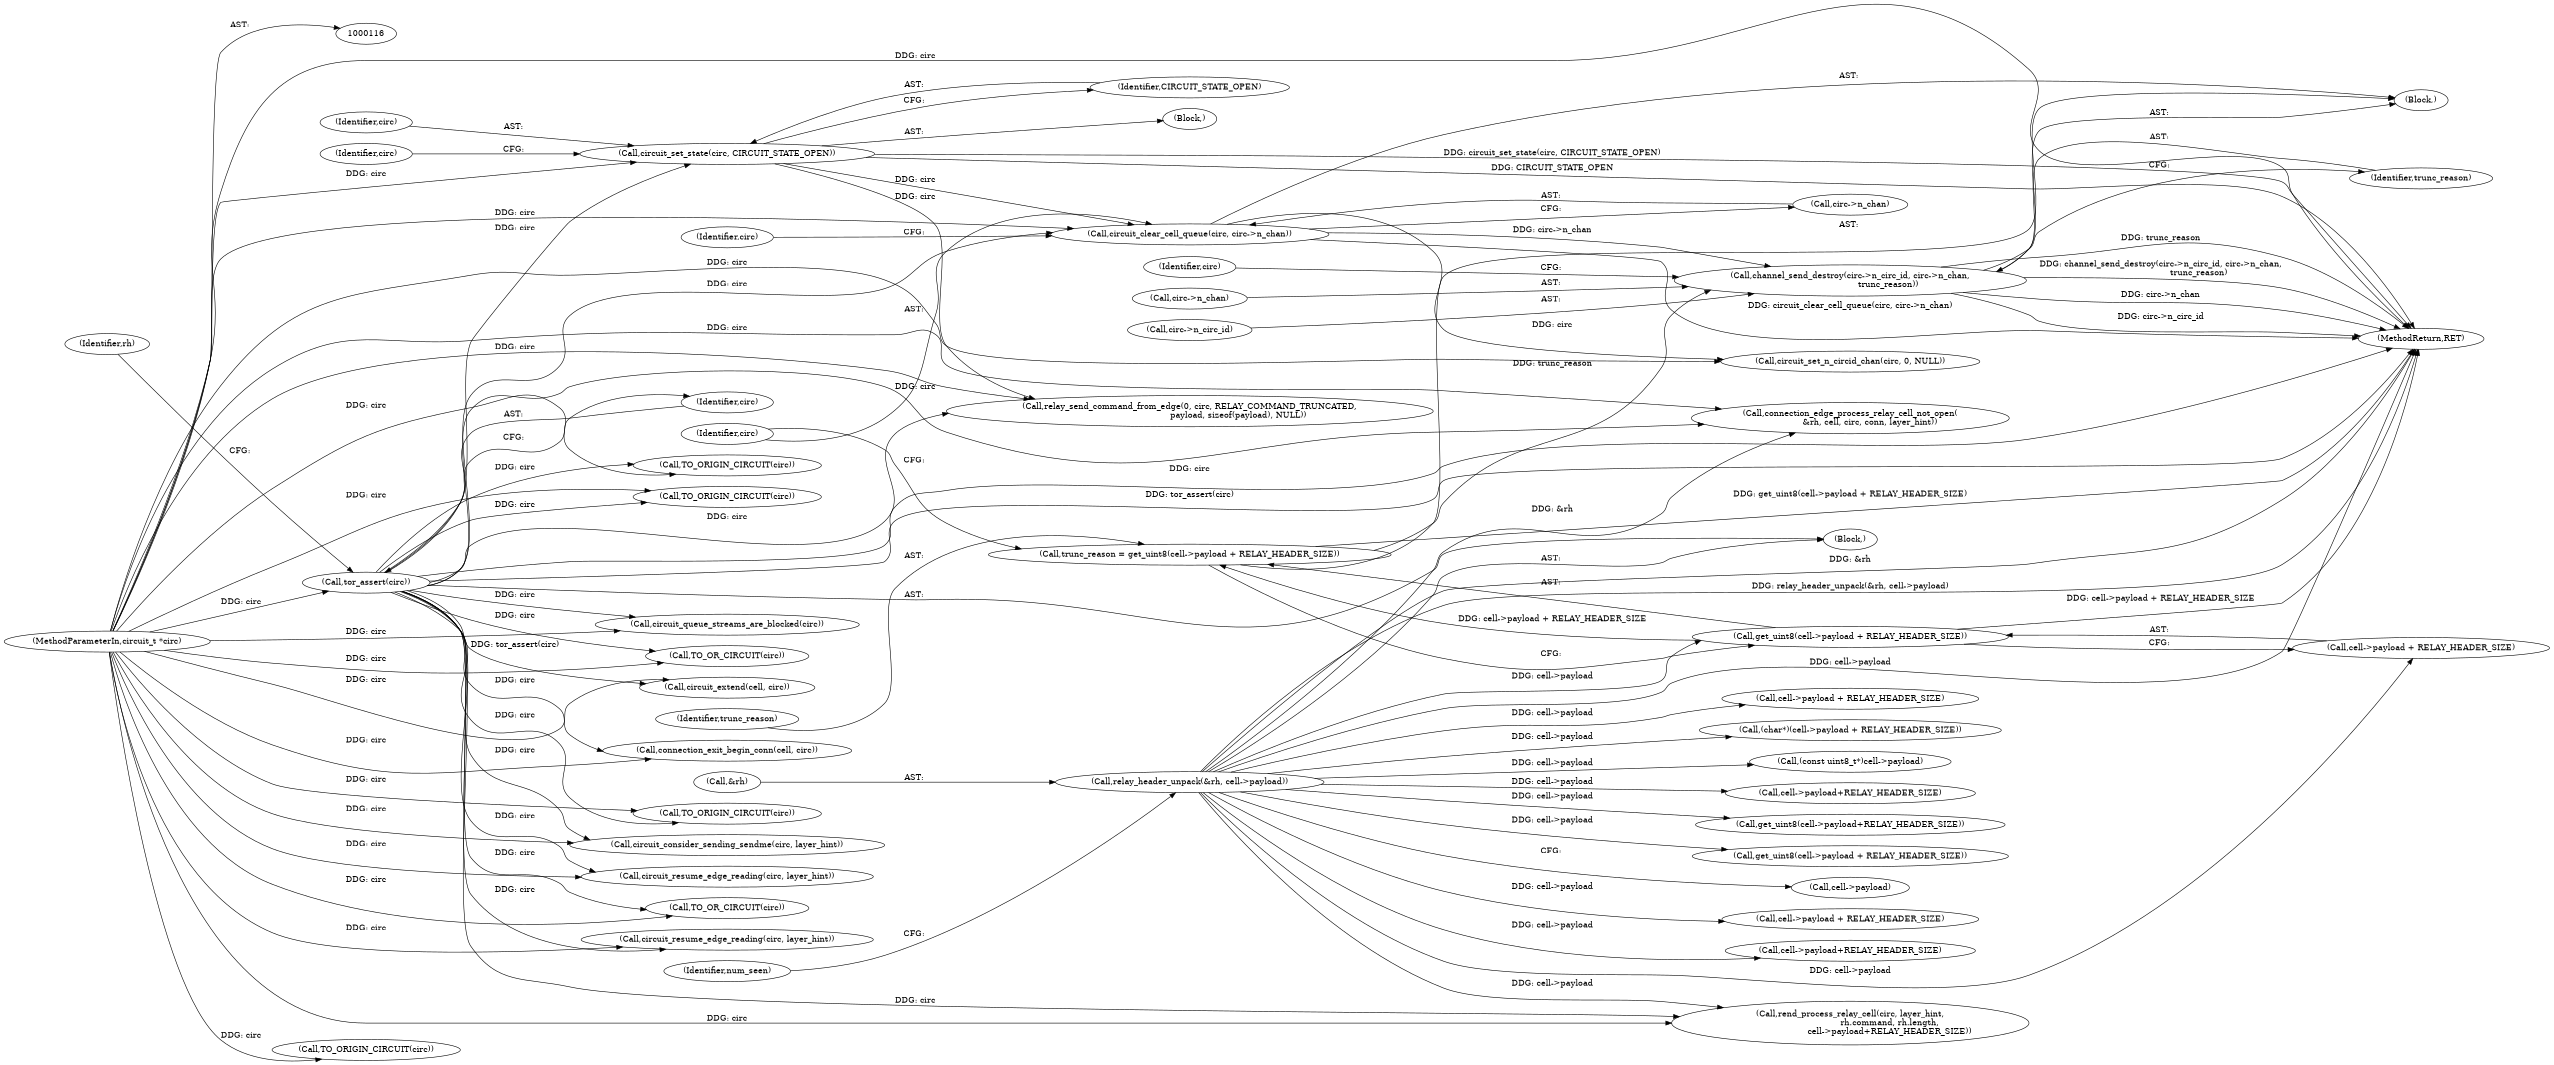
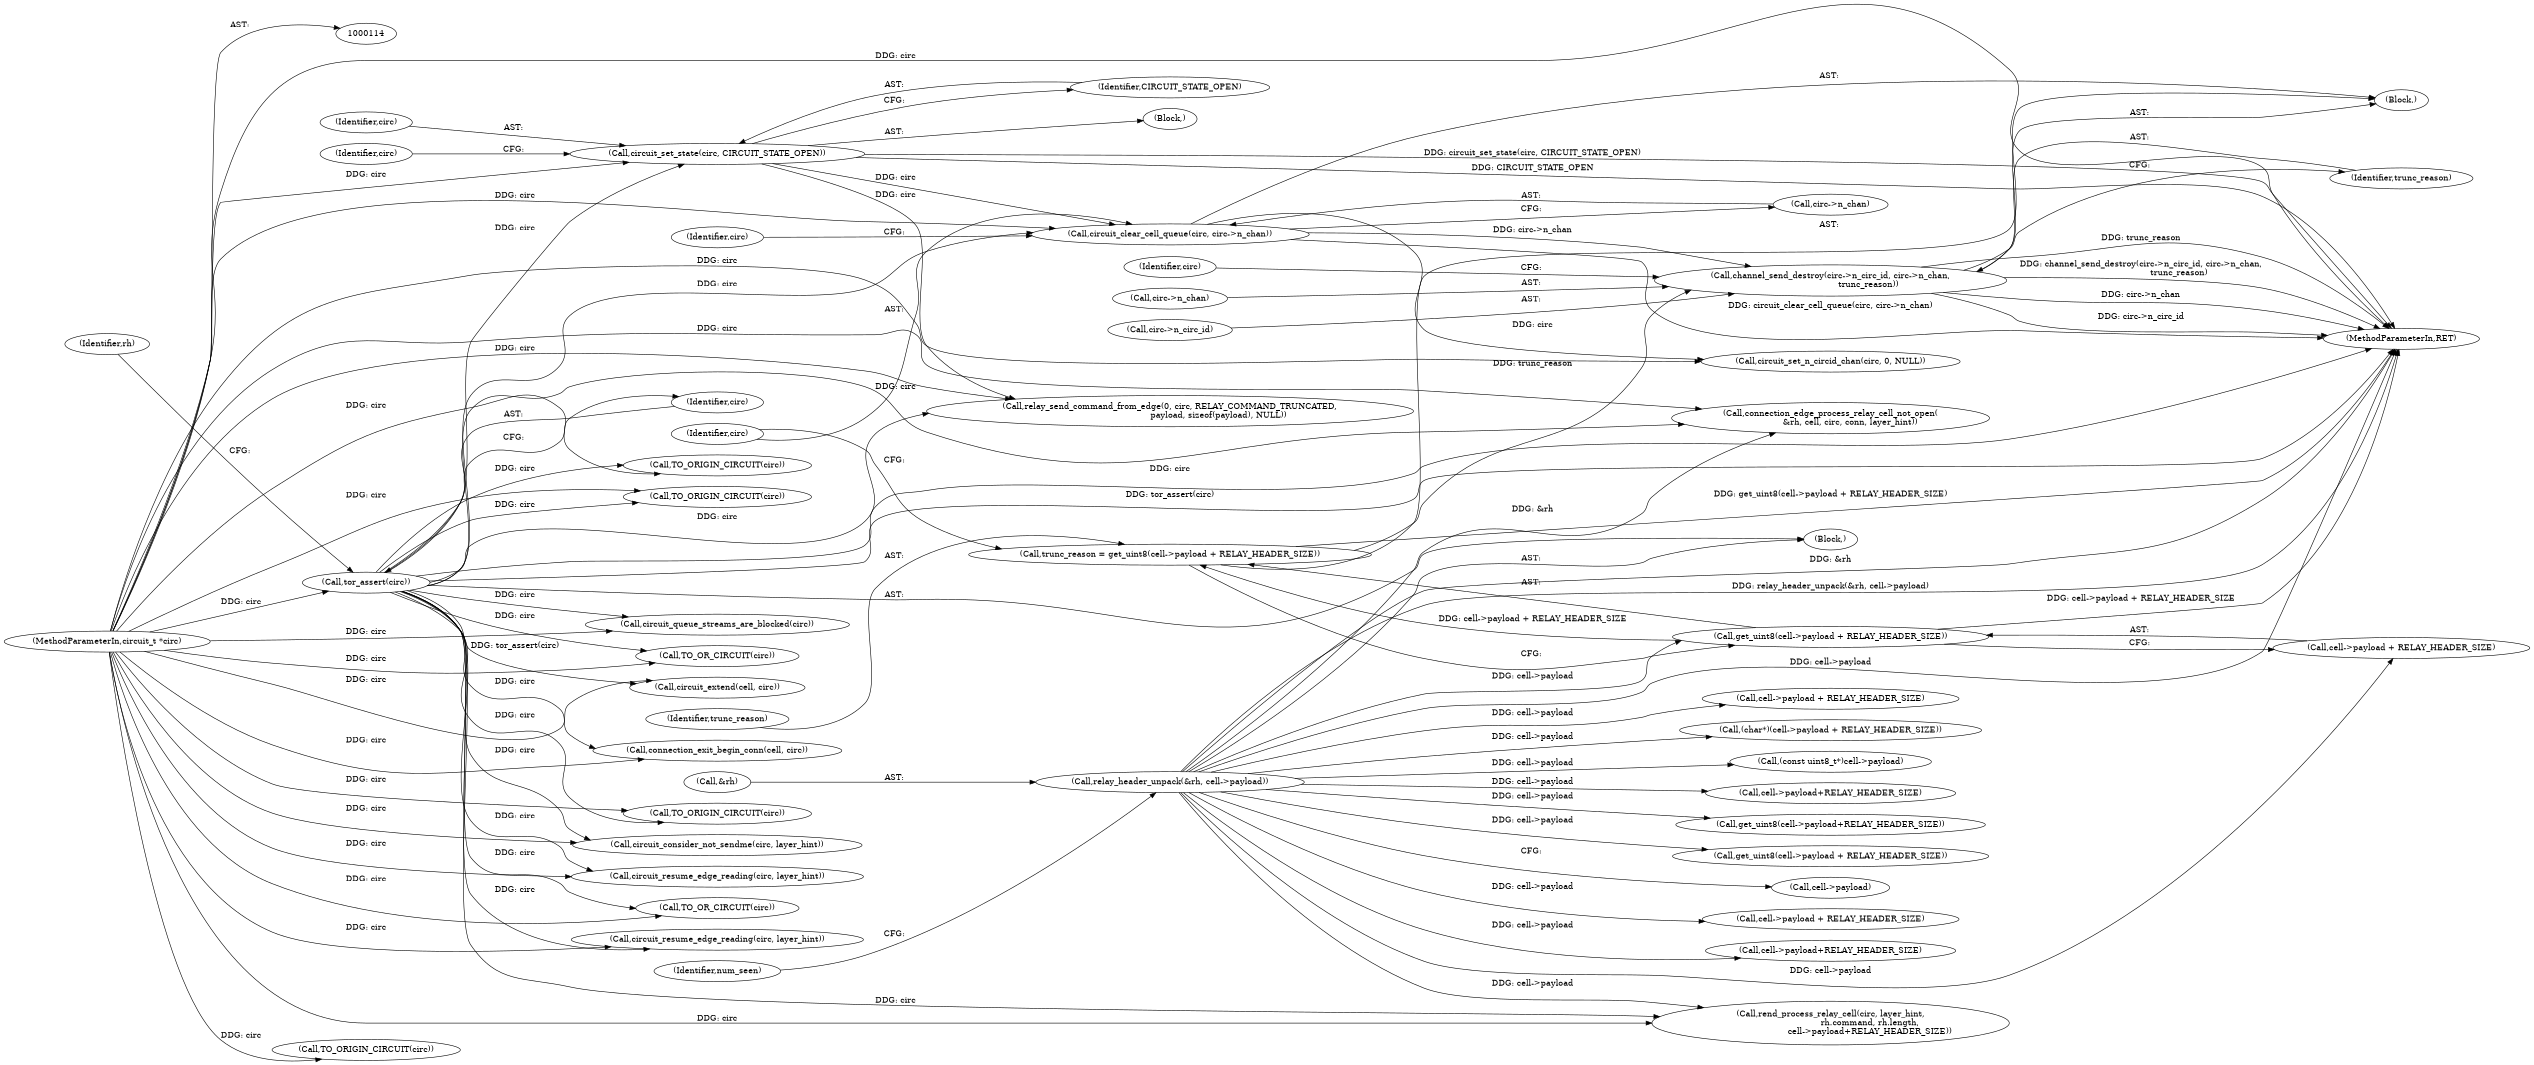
  digraph {
    rankdir=LR
    n1 [label="(Call,channel_send_destroy(circ->n_circ_id, circ->n_chan,\n                             trunc_reason))"]
-   n2 [label="(MethodReturn,RET)"]
+   n2 [label="(MethodParameterIn,RET)"]
    n3 [label="(Block,)"]
    n4 [label="(Identifier,trunc_reason)"]
    n5 [label="(Call,circuit_clear_cell_queue(circ, circ->n_chan))"]
    n6 [label="(Call,circ->n_chan)"]
    n7 [label="(Call,circuit_set_n_circid_chan(circ, 0, NULL))"]
    n8 [label="(Call,tor_assert(circ))"]
    n9 [label="(Call,circuit_set_state(circ, CIRCUIT_STATE_OPEN))"]
    n10 [label="(Call,TO_ORIGIN_CIRCUIT(circ))"]
    n11 [label="(Call,connection_edge_process_relay_cell_not_open(\n               &rh, cell, circ, conn, layer_hint))"]
    n12 [label="(Call,rend_process_relay_cell(circ, layer_hint,\n                              rh.command, rh.length,\n                              cell->payload+RELAY_HEADER_SIZE))"]
    n13 [label="(Call,relay_send_command_from_edge(0, circ, RELAY_COMMAND_TRUNCATED,\n                                     payload, sizeof(payload), NULL))"]
    n14 [label="(Call,TO_ORIGIN_CIRCUIT(circ))"]
    n15 [label="(Call,circuit_queue_streams_are_blocked(circ))"]
    n16 [label="(Call,TO_OR_CIRCUIT(circ))"]
    n17 [label="(Block,)"]
    n18 [label="(Identifier,circ)"]
    n19 [label="(Call,circuit_extend(cell, circ))"]
    n20 [label="(Call,connection_exit_begin_conn(cell, circ))"]
    n21 [label="(Call,TO_ORIGIN_CIRCUIT(circ))"]
-   n22 [label="(Call,circuit_consider_sending_sendme(circ, layer_hint))"]
+   n22 [label="(Call,circuit_consider_not_sendme(circ, layer_hint))"]
    n23 [label="(Call,circuit_resume_edge_reading(circ, layer_hint))"]
    n24 [label="(Call,TO_OR_CIRCUIT(circ))"]
    n25 [label="(Call,circuit_resume_edge_reading(circ, layer_hint))"]
    n26 [label="(Identifier,CIRCUIT_STATE_OPEN)"]
    n27 [label="(Block,)"]
    n28 [label="(MethodParameterIn,circuit_t *circ)"]
    n29 [label="(Call,TO_ORIGIN_CIRCUIT(circ))"]
-   1000114 [label=1000116]
+   1000114
    n31 [label="(Call,trunc_reason = get_uint8(cell->payload + RELAY_HEADER_SIZE))"]
    n32 [label="(Call,get_uint8(cell->payload + RELAY_HEADER_SIZE))"]
    n33 [label="(Call,cell->payload + RELAY_HEADER_SIZE)"]
    n34 [label="(Call,relay_header_unpack(&rh, cell->payload))"]
    n35 [label="(Call,cell->payload + RELAY_HEADER_SIZE)"]
    n36 [label="(Call,cell->payload+RELAY_HEADER_SIZE)"]
    n37 [label="(Call,cell->payload + RELAY_HEADER_SIZE)"]
    n38 [label="(Call,(char*)(cell->payload + RELAY_HEADER_SIZE))"]
    n39 [label="(Call,(const uint8_t*)cell->payload)"]
    n40 [label="(Call,cell->payload+RELAY_HEADER_SIZE)"]
    n41 [label="(Call,get_uint8(cell->payload+RELAY_HEADER_SIZE))"]
    n42 [label="(Call,get_uint8(cell->payload + RELAY_HEADER_SIZE))"]
    n43 [label="(Call,cell->payload)"]
    n44 [label="(Identifier,circ)"]
    n45 [label="(Call,circ->n_chan)"]
    n46 [label="(Identifier,circ)"]
    n47 [label="(Call,&rh)"]
    n48 [label="(Identifier,circ)"]
    n49 [label="(Call,circ->n_circ_id)"]
    n50 [label="(Identifier,circ)"]
    n51 [label="(Identifier,num_seen)"]
    n52 [label="(Identifier,circ)"]
    n53 [label="(Identifier,trunc_reason)"]
    n54 [label="(Identifier,rh)"]
    n1 -> n2 [label="DDG: trunc_reason"]
    n1 -> n2 [label="DDG: channel_send_destroy(circ->n_circ_id, circ->n_chan,\n                             trunc_reason)"]
    n1 -> n2 [label="DDG: circ->n_chan"]
    n1 -> n2 [label="DDG: circ->n_circ_id"]
    n1 -> n3 [label="AST: "]
    n1 -> n4 [label="CFG: "]
    n4 -> n1 [label="AST: "]
    n5 -> n1 [label="DDG: circ->n_chan"]
    n5 -> n2 [label="DDG: circuit_clear_cell_queue(circ, circ->n_chan)"]
    n5 -> n3 [label="AST: "]
    n5 -> n6 [label="CFG: "]
    n5 -> n7 [label="DDG: circ"]
    n6 -> n5 [label="AST: "]
    n8 -> n2 [label="DDG: tor_assert(circ)"]
    n8 -> n2 [label="DDG: circ"]
    n8 -> n5 [label="DDG: circ"]
    n8 -> n9 [label="DDG: circ"]
    n8 -> n10 [label="DDG: circ"]
    n8 -> n11 [label="DDG: circ"]
    n8 -> n12 [label="DDG: circ"]
    n8 -> n13 [label="DDG: circ"]
    n8 -> n14 [label="DDG: circ"]
    n8 -> n15 [label="DDG: circ"]
    n8 -> n16 [label="DDG: circ"]
    n8 -> n17 [label="AST: "]
    n8 -> n18 [label="CFG: "]
    n8 -> n19 [label="DDG: tor_assert(circ)"]
    n8 -> n20 [label="DDG: circ"]
    n8 -> n21 [label="DDG: circ"]
    n8 -> n22 [label="DDG: circ"]
    n8 -> n23 [label="DDG: circ"]
    n8 -> n24 [label="DDG: circ"]
    n8 -> n25 [label="DDG: circ"]
    n9 -> n2 [label="DDG: CIRCUIT_STATE_OPEN"]
    n9 -> n2 [label="DDG: circuit_set_state(circ, CIRCUIT_STATE_OPEN)"]
    n9 -> n5 [label="DDG: circ"]
    n9 -> n13 [label="DDG: circ"]
    n9 -> n26 [label="CFG: "]
    n9 -> n27 [label="AST: "]
    n18 -> n8 [label="AST: "]
    n26 -> n9 [label="AST: "]
    n28 -> n2 [label="DDG: circ"]
    n28 -> n5 [label="DDG: circ"]
    n28 -> n7 [label="DDG: circ"]
    n28 -> n8 [label="DDG: circ"]
    n28 -> n9 [label="DDG: circ"]
    n28 -> n10 [label="DDG: circ"]
    n28 -> n11 [label="DDG: circ"]
    n28 -> n12 [label="DDG: circ"]
    n28 -> n13 [label="DDG: circ"]
    n28 -> n14 [label="DDG: circ"]
    n28 -> n15 [label="DDG: circ"]
    n28 -> n16 [label="DDG: circ"]
    n28 -> n19 [label="DDG: circ"]
    n28 -> n20 [label="DDG: circ"]
    n28 -> n21 [label="DDG: circ"]
    n28 -> n22 [label="DDG: circ"]
    n28 -> n23 [label="DDG: circ"]
    n28 -> n24 [label="DDG: circ"]
    n28 -> n25 [label="DDG: circ"]
    n28 -> n29 [label="DDG: circ"]
    n28 -> 1000114 [label="AST: "]
    n31 -> n1 [label="DDG: trunc_reason"]
    n31 -> n2 [label="DDG: get_uint8(cell->payload + RELAY_HEADER_SIZE)"]
    n31 -> n3 [label="AST: "]
    n31 -> n32 [label="CFG: "]
    n32 -> n2 [label="DDG: cell->payload + RELAY_HEADER_SIZE"]
    n32 -> n31 [label="AST: "]
    n32 -> n31 [label="DDG: cell->payload + RELAY_HEADER_SIZE"]
    n32 -> n33 [label="CFG: "]
    n33 -> n32 [label="AST: "]
    n34 -> n2 [label="DDG: &rh"]
    n34 -> n2 [label="DDG: relay_header_unpack(&rh, cell->payload)"]
    n34 -> n2 [label="DDG: cell->payload"]
    n34 -> n11 [label="DDG: &rh"]
    n34 -> n12 [label="DDG: cell->payload"]
    n34 -> n17 [label="AST: "]
    n34 -> n32 [label="DDG: cell->payload"]
    n34 -> n33 [label="DDG: cell->payload"]
    n34 -> n35 [label="DDG: cell->payload"]
    n34 -> n36 [label="DDG: cell->payload"]
    n34 -> n37 [label="DDG: cell->payload"]
    n34 -> n38 [label="DDG: cell->payload"]
    n34 -> n39 [label="DDG: cell->payload"]
    n34 -> n40 [label="DDG: cell->payload"]
    n34 -> n41 [label="DDG: cell->payload"]
    n34 -> n42 [label="DDG: cell->payload"]
    n34 -> n43 [label="CFG: "]
    n44 -> n9 [label="AST: "]
    n45 -> n1 [label="AST: "]
    n46 -> n9 [label="CFG: "]
    n47 -> n34 [label="AST: "]
    n48 -> n5 [label="AST: "]
    n48 -> n31 [label="CFG: "]
    n49 -> n1 [label="AST: "]
    n50 -> n5 [label="CFG: "]
    n51 -> n34 [label="CFG: "]
    n52 -> n1 [label="CFG: "]
    n53 -> n31 [label="AST: "]
    n54 -> n8 [label="CFG: "]
  }
